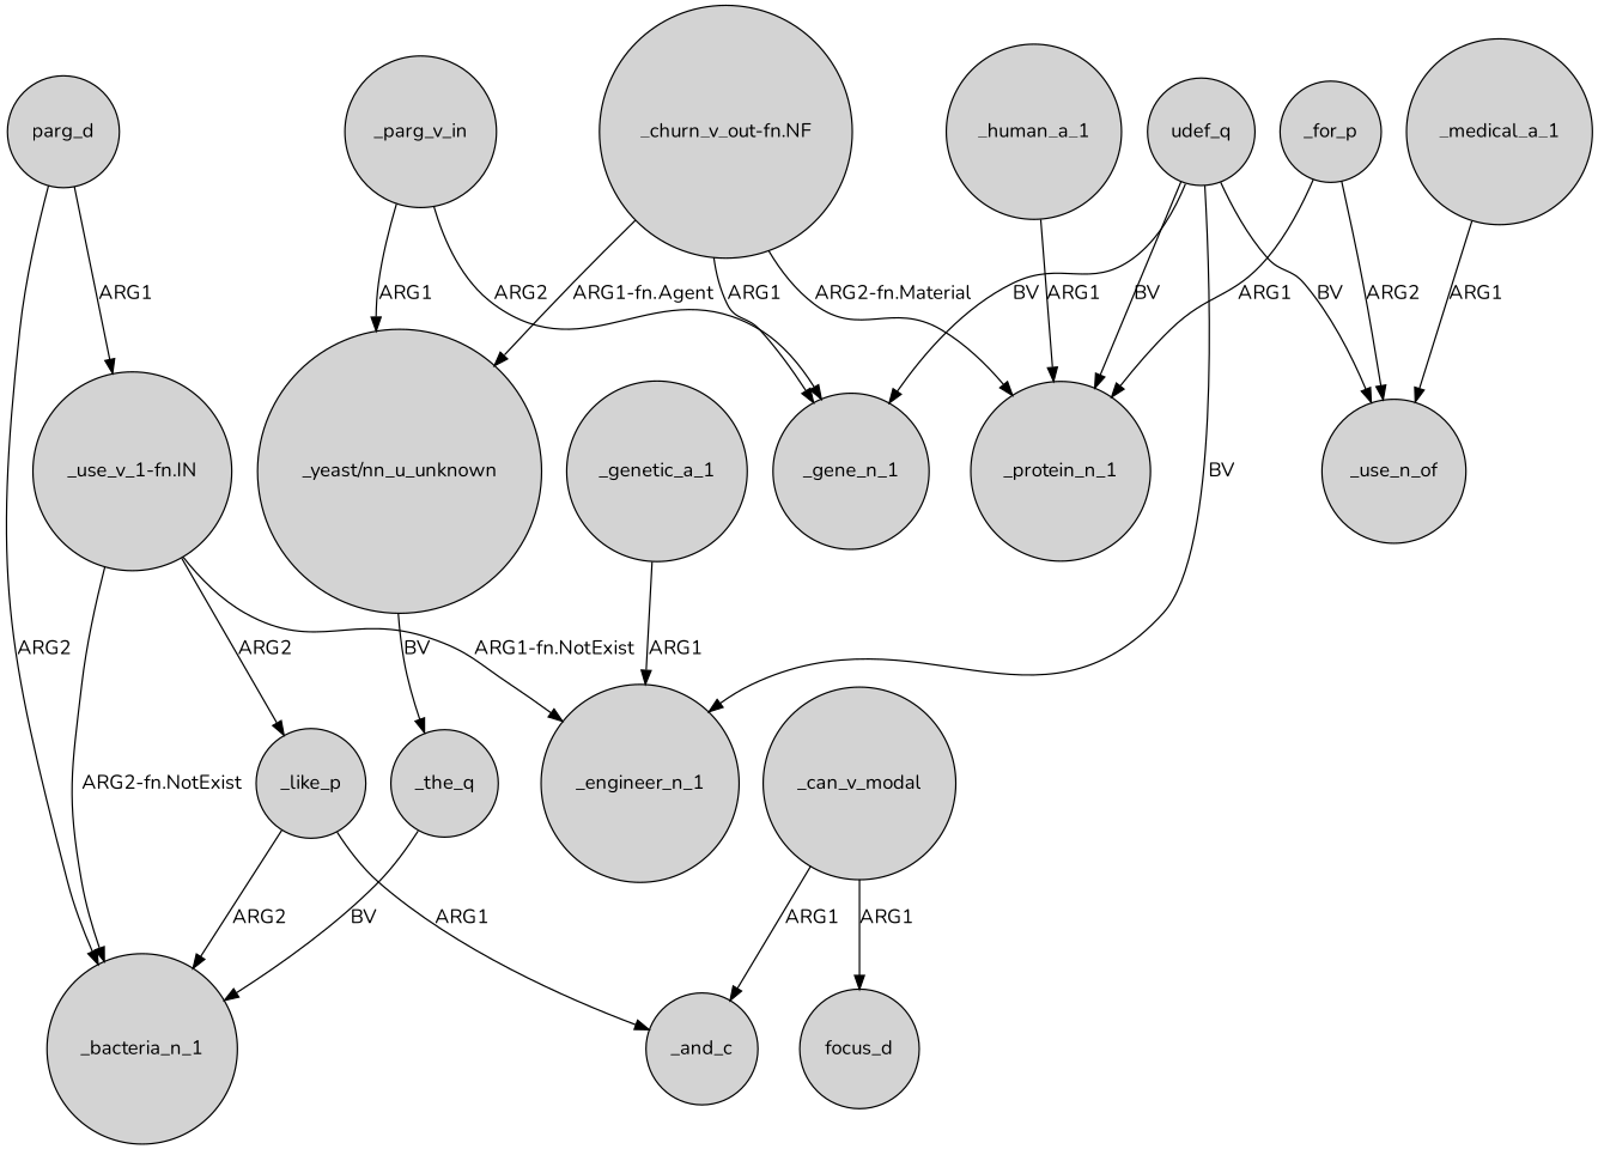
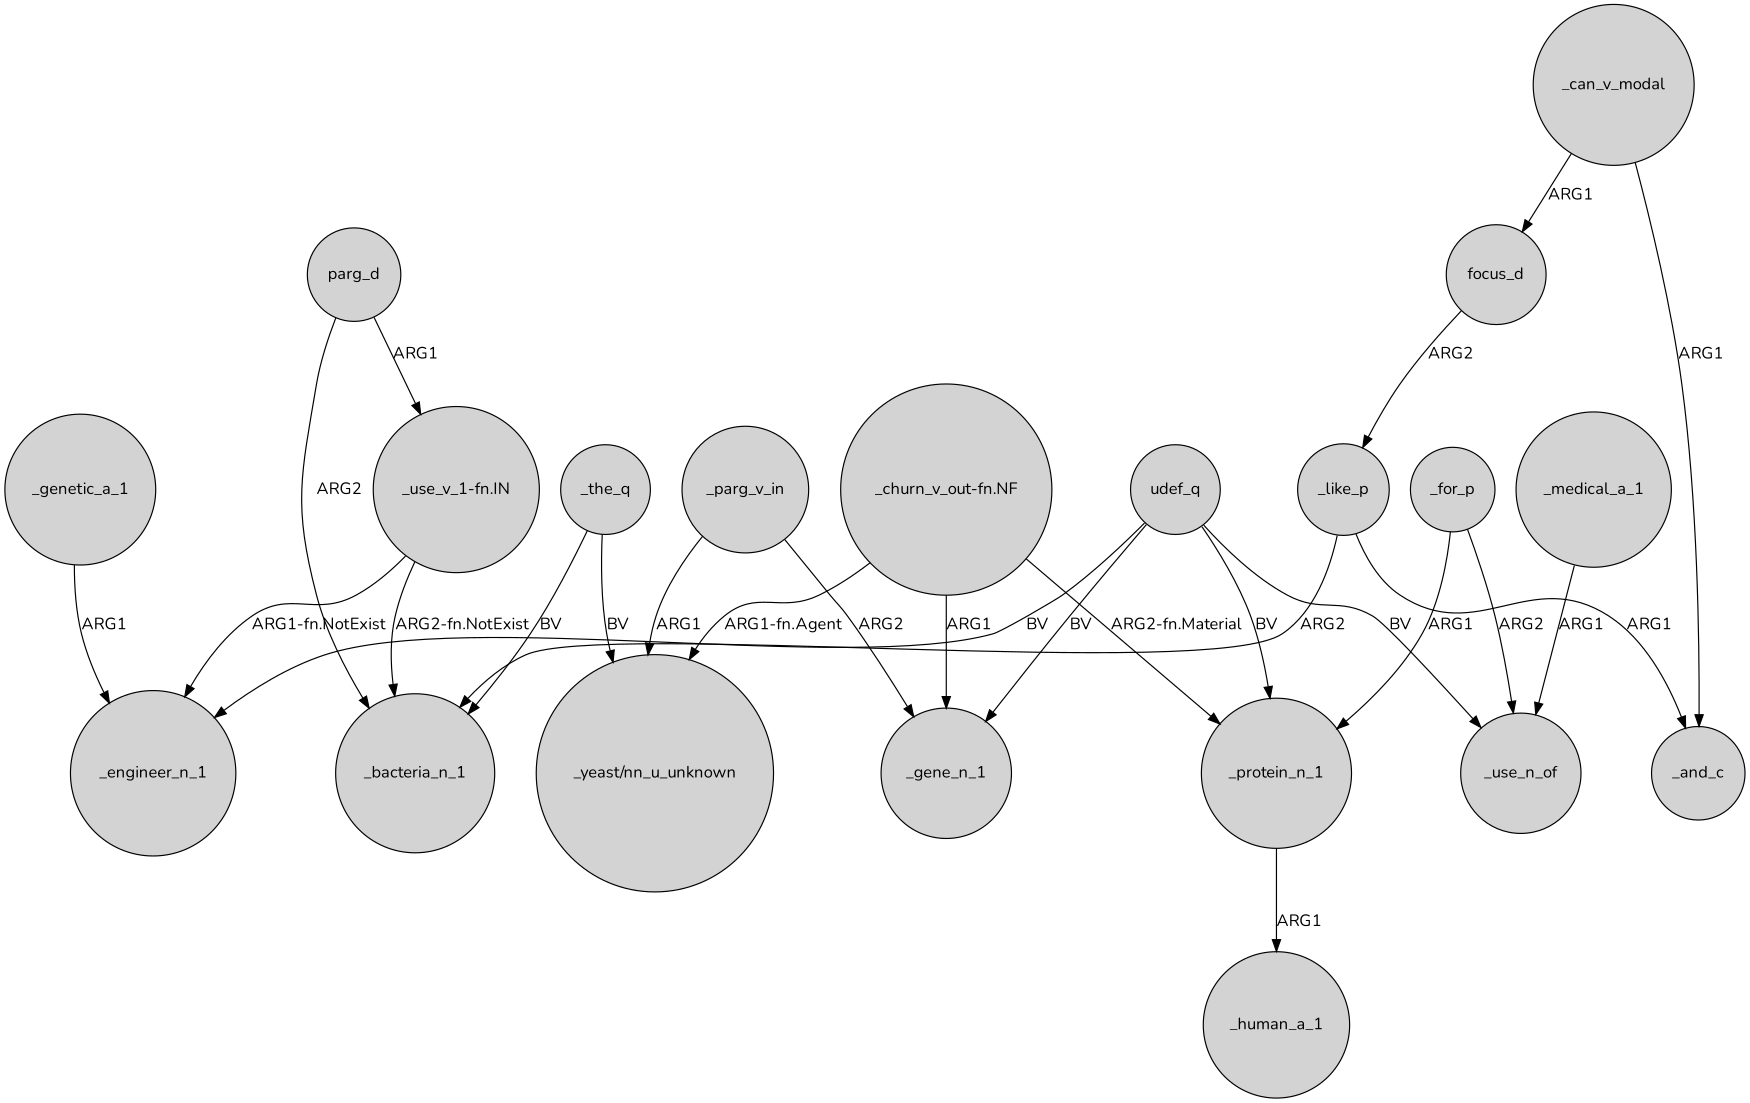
  digraph {
    fontname=Nunito
    node [fontname=Nunito shape=circle style=filled]
    edge [fontname=Nunito]
    udef_q
    _engineer_n_1
    _use_n_of
    _protein_n_1
    _gene_n_1
    _the_q
    "_yeast/nn_u_unknown"
    _bacteria_n_1
    _like_p
    _and_c
    focus_d
    _can_v_modal
    _medical_a_1
    parg_d
    "_use_v_1-fn.IN"
    "_churn_v_out-fn.NF"
    _for_p
    n18 [label=_parg_v_in]
    _human_a_1
    _genetic_a_1
    udef_q -> _engineer_n_1 [label=BV]
    udef_q -> _use_n_of [label=BV]
    udef_q -> _protein_n_1 [label=BV]
    udef_q -> _gene_n_1 [label=BV]
-   "_yeast/nn_u_unknown" -> _the_q [label=BV]
+   _the_q -> "_yeast/nn_u_unknown" [label=BV]
    _the_q -> _bacteria_n_1 [label=BV]
    _like_p -> _bacteria_n_1 [label=ARG2]
    _like_p -> _and_c [label=ARG1]
-   "_use_v_1-fn.IN" -> _like_p [label=ARG2]
+   focus_d -> _like_p [label=ARG2]
    _can_v_modal -> _and_c [label=ARG1]
    _can_v_modal -> focus_d [label=ARG1]
    _medical_a_1 -> _use_n_of [label=ARG1]
    parg_d -> _bacteria_n_1 [label=ARG2]
    parg_d -> "_use_v_1-fn.IN" [label=ARG1]
    "_use_v_1-fn.IN" -> _engineer_n_1 [label="ARG1-fn.NotExist"]
    "_use_v_1-fn.IN" -> _bacteria_n_1 [label="ARG2-fn.NotExist"]
    "_churn_v_out-fn.NF" -> _protein_n_1 [label="ARG2-fn.Material"]
    "_churn_v_out-fn.NF" -> _gene_n_1 [label=ARG1]
    "_churn_v_out-fn.NF" -> "_yeast/nn_u_unknown" [label="ARG1-fn.Agent"]
    _for_p -> _use_n_of [label=ARG2]
    _for_p -> _protein_n_1 [label=ARG1]
    n18 -> _gene_n_1 [label=ARG2]
    n18 -> "_yeast/nn_u_unknown" [label=ARG1]
-   _human_a_1 -> _protein_n_1 [label=ARG1]
+   _protein_n_1 -> _human_a_1 [label=ARG1]
    _genetic_a_1 -> _engineer_n_1 [label=ARG1]
  }
